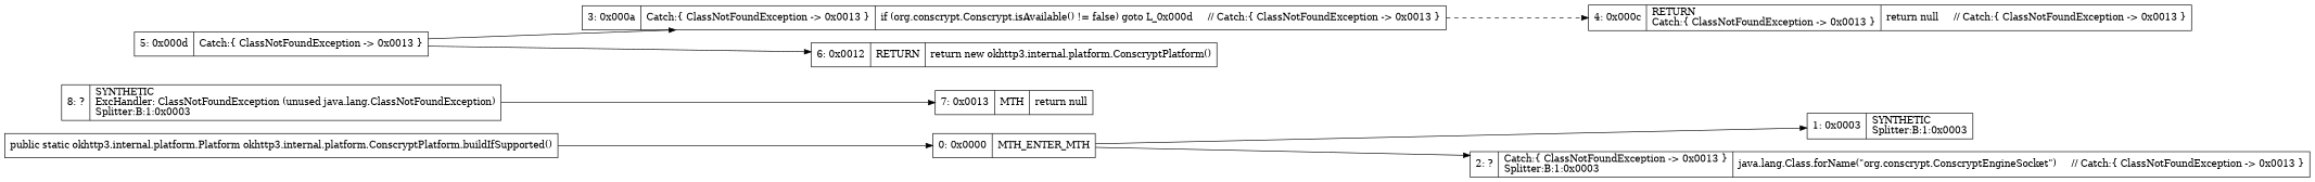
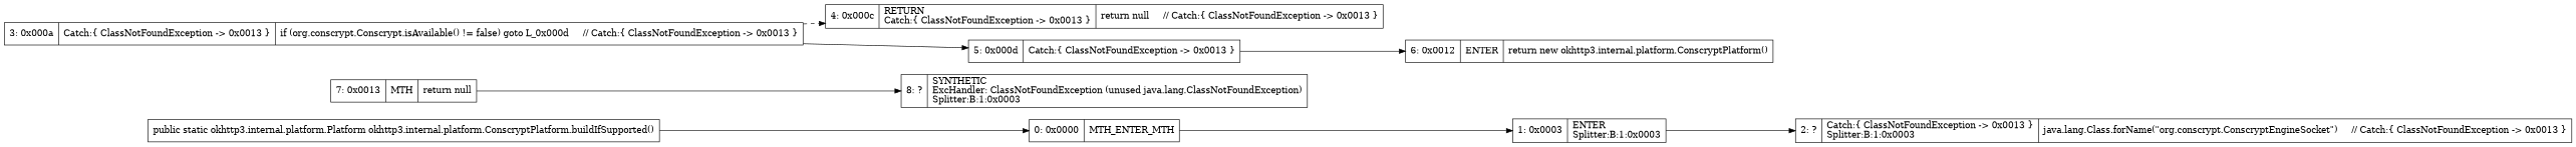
  digraph {
    rankdir=LR
    node [shape=record]
    n1 [label="{0\:\ 0x0000|MTH_ENTER_MTH\l}"]
-   n2 [label="{1\:\ 0x0003|SYNTHETIC\lSplitter:B:1:0x0003\l}"]
+   n2 [label="{1\:\ 0x0003|ENTER\lSplitter:B:1:0x0003\l}"]
    n3 [label="{2\:\ ?|Catch:\{ ClassNotFoundException \-\> 0x0013 \}\lSplitter:B:1:0x0003\l|java.lang.Class.forName(\"org.conscrypt.ConscryptEngineSocket\")     \/\/ Catch:\{ ClassNotFoundException \-\> 0x0013 \}\l}"]
    n4 [label="{8\:\ ?|SYNTHETIC\lExcHandler: ClassNotFoundException (unused java.lang.ClassNotFoundException)\lSplitter:B:1:0x0003\l}"]
    n5 [label="{7\:\ 0x0013|MTH\l|return null\l}"]
    n6 [label="{3\:\ 0x000a|Catch:\{ ClassNotFoundException \-\> 0x0013 \}\l|if (org.conscrypt.Conscrypt.isAvailable() != false) goto L_0x000d     \/\/ Catch:\{ ClassNotFoundException \-\> 0x0013 \}\l}"]
    n7 [label="{4\:\ 0x000c|RETURN\lCatch:\{ ClassNotFoundException \-\> 0x0013 \}\l|return null     \/\/ Catch:\{ ClassNotFoundException \-\> 0x0013 \}\l}"]
    n8 [label="{5\:\ 0x000d|Catch:\{ ClassNotFoundException \-\> 0x0013 \}\l}"]
-   n9 [label="{6\:\ 0x0012|RETURN\l|return new okhttp3.internal.platform.ConscryptPlatform()\l}"]
+   n9 [label="{6\:\ 0x0012|ENTER\l|return new okhttp3.internal.platform.ConscryptPlatform()\l}"]
    n10 [label="{public static okhttp3.internal.platform.Platform okhttp3.internal.platform.ConscryptPlatform.buildIfSupported() }"]
    n1 -> n2
-   n1 -> n3
-   n4 -> n5
+   n2 -> n3
+   n5 -> n4
    n6 -> n7 [style=dashed]
-   n8 -> n6
+   n6 -> n8
    n8 -> n9
    n10 -> n1
  }
